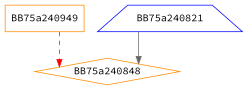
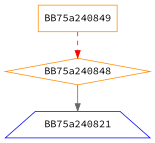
  digraph {
    fontname="Source Code Pro"
    splines=ortho
    node [color=darkorange fontname="Source Code Pro"]
    edge [fontname="Source Code Pro"]
-   BB75a240849 [shape=box label=BB75a240949]
+   BB75a240849 [shape=box]
    n2 [label=BB75a240848 shape=diamond]
    BB75a240821 [color=blue shape=trapezium]
    BB75a240849 -> n2 [color=red style=dashed]
-   BB75a240821 -> n2 [color=gray40 style=solid]
+   n2 -> BB75a240821 [color=gray40 style=solid]
  }
